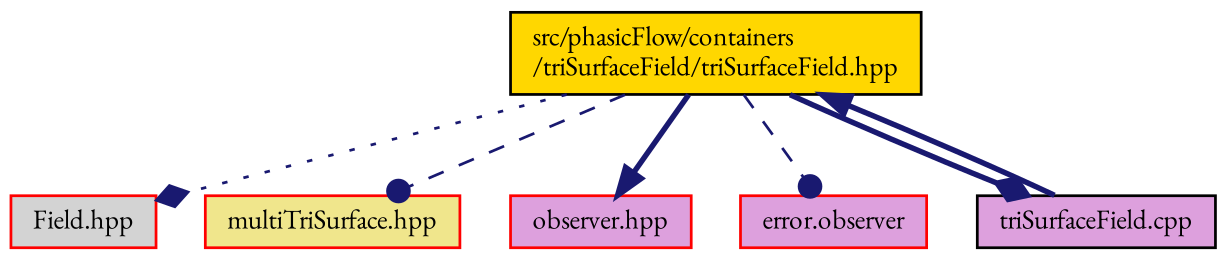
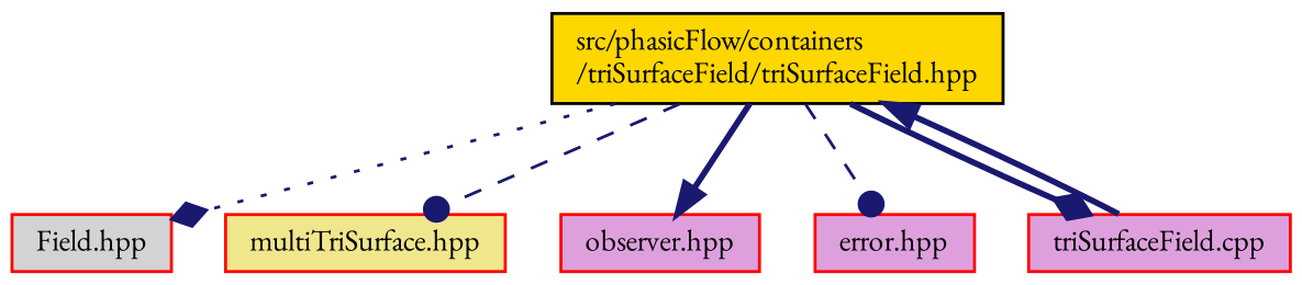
  digraph {
    fontname="EB Garamond"
    node [color=red fillcolor=plum fontname="EB Garamond" fontsize=10 shape=record style=filled]
    edge [arrowhead=diamond color=midnightblue fontname="EB Garamond" fontsize=10 labelfontname=Helvetica labelfontsize=10 style=bold]
    n1 [color=black fillcolor=gold fontcolor=black height=0.2 label="src/phasicFlow/containers\l/triSurfaceField/triSurfaceField.hpp" width=0.4]
    n2 [fillcolor=lightgrey height=0.2 label="Field.hpp" width=0.4]
    n3 [fillcolor=khaki height=0.2 label="multiTriSurface.hpp" width=0.4]
    n4 [height=0.2 label="observer.hpp" width=0.4]
-   n5 [height=0.2 label="error.observer" width=0.4]
-   n6 [color=black height=0.2 label="triSurfaceField.cpp" width=0.4]
+   n5 [height=0.2 label="error.hpp" width=0.4]
+   n6 [height=0.2 label="triSurfaceField.cpp" width=0.4]
    n1 -> n2 [style=dotted]
    n1 -> n3 [arrowhead=dot style=dashed]
    n1 -> n4 [arrowhead=normal]
    n1 -> n5 [arrowhead=dot style=dashed]
    n1 -> n6
    n6 -> n1 [arrowhead=normal]
  }
